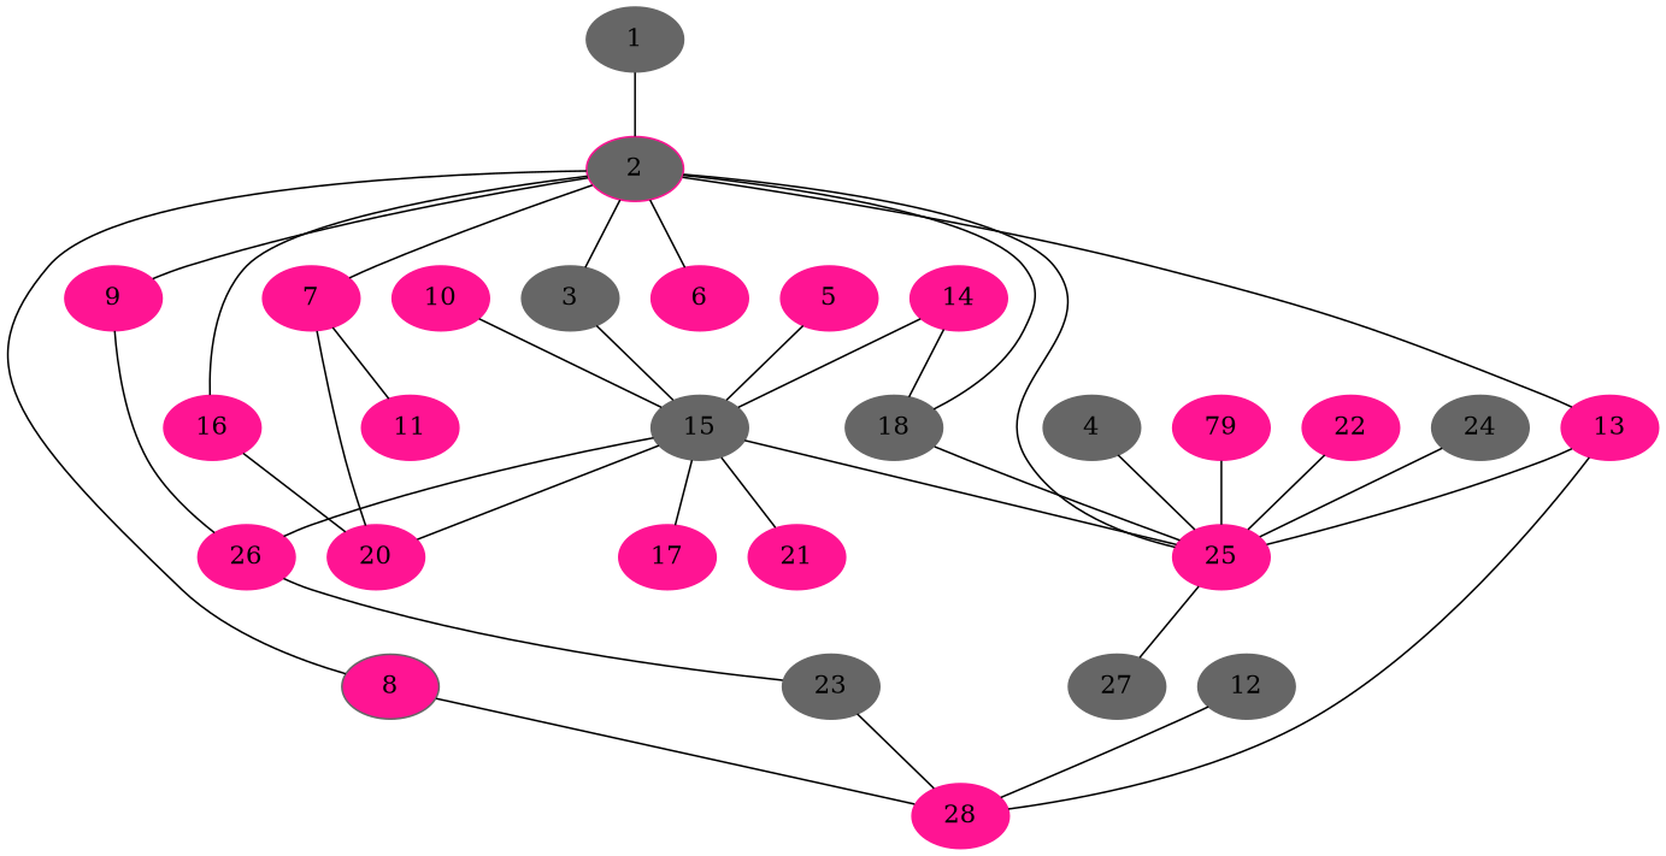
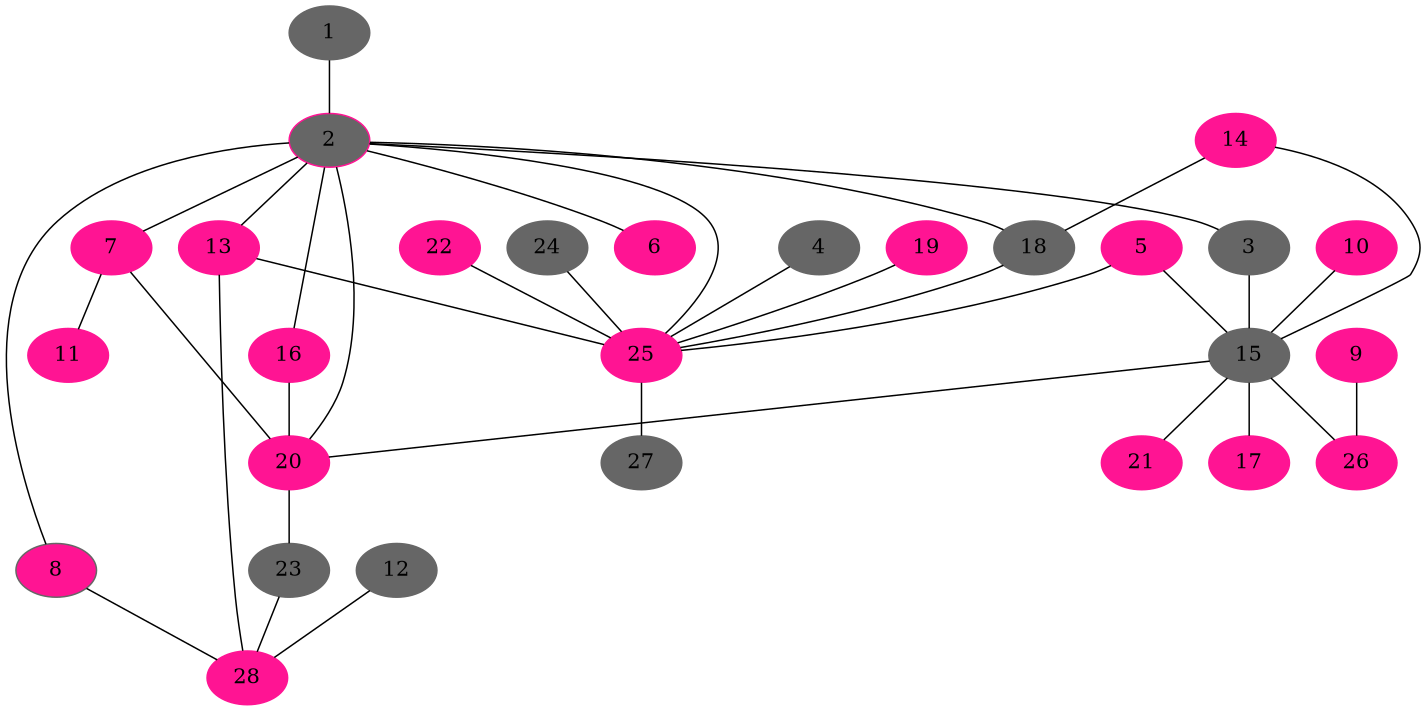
  graph {
    fontname="DejaVu Serif"
    node [color=deeppink fontname="DejaVu Serif" style=filled]
    edge [fontname="DejaVu Serif" weight=1.0]
    1 [color=gray40]
    2 [fillcolor=gray40]
    6
    7
    8 [color=gray40 fillcolor=deeppink]
    13
    16
    18 [color=gray40]
    20
    25
    3 [color=gray40]
    11
    28
    15 [color=gray40]
    17
    21
    26
    23 [color=gray40]
    27 [color=gray40]
    4 [color=gray40]
    5
    9
    10
    12 [color=gray40]
    14
-   19 [label=79]
+   19
    22
    24 [color=gray40]
    1 -- 2
    2 -- 6
    2 -- 7
    2 -- 8
    2 -- 13 [weight=2.0]
    2 -- 16
    2 -- 18
-   2 -- 9
+   2 -- 20
    2 -- 25
    2 -- 3
    7 -- 20
    7 -- 11
    8 -- 28
    13 -- 25 [weight=2.0]
    13 -- 28
    16 -- 20
    18 -- 25
-   26 -- 23
+   20 -- 23
    25 -- 27
    3 -- 15
    15 -- 20
-   15 -- 25 [weight=2.0]
+   5 -- 25 [weight=2.0]
    15 -- 17
    15 -- 21
    15 -- 26
    23 -- 28
    4 -- 25
    5 -- 15
    9 -- 26
    10 -- 15
    12 -- 28
    14 -- 18
    14 -- 15
    19 -- 25
    22 -- 25 [weight=3.0]
    24 -- 25
  }
